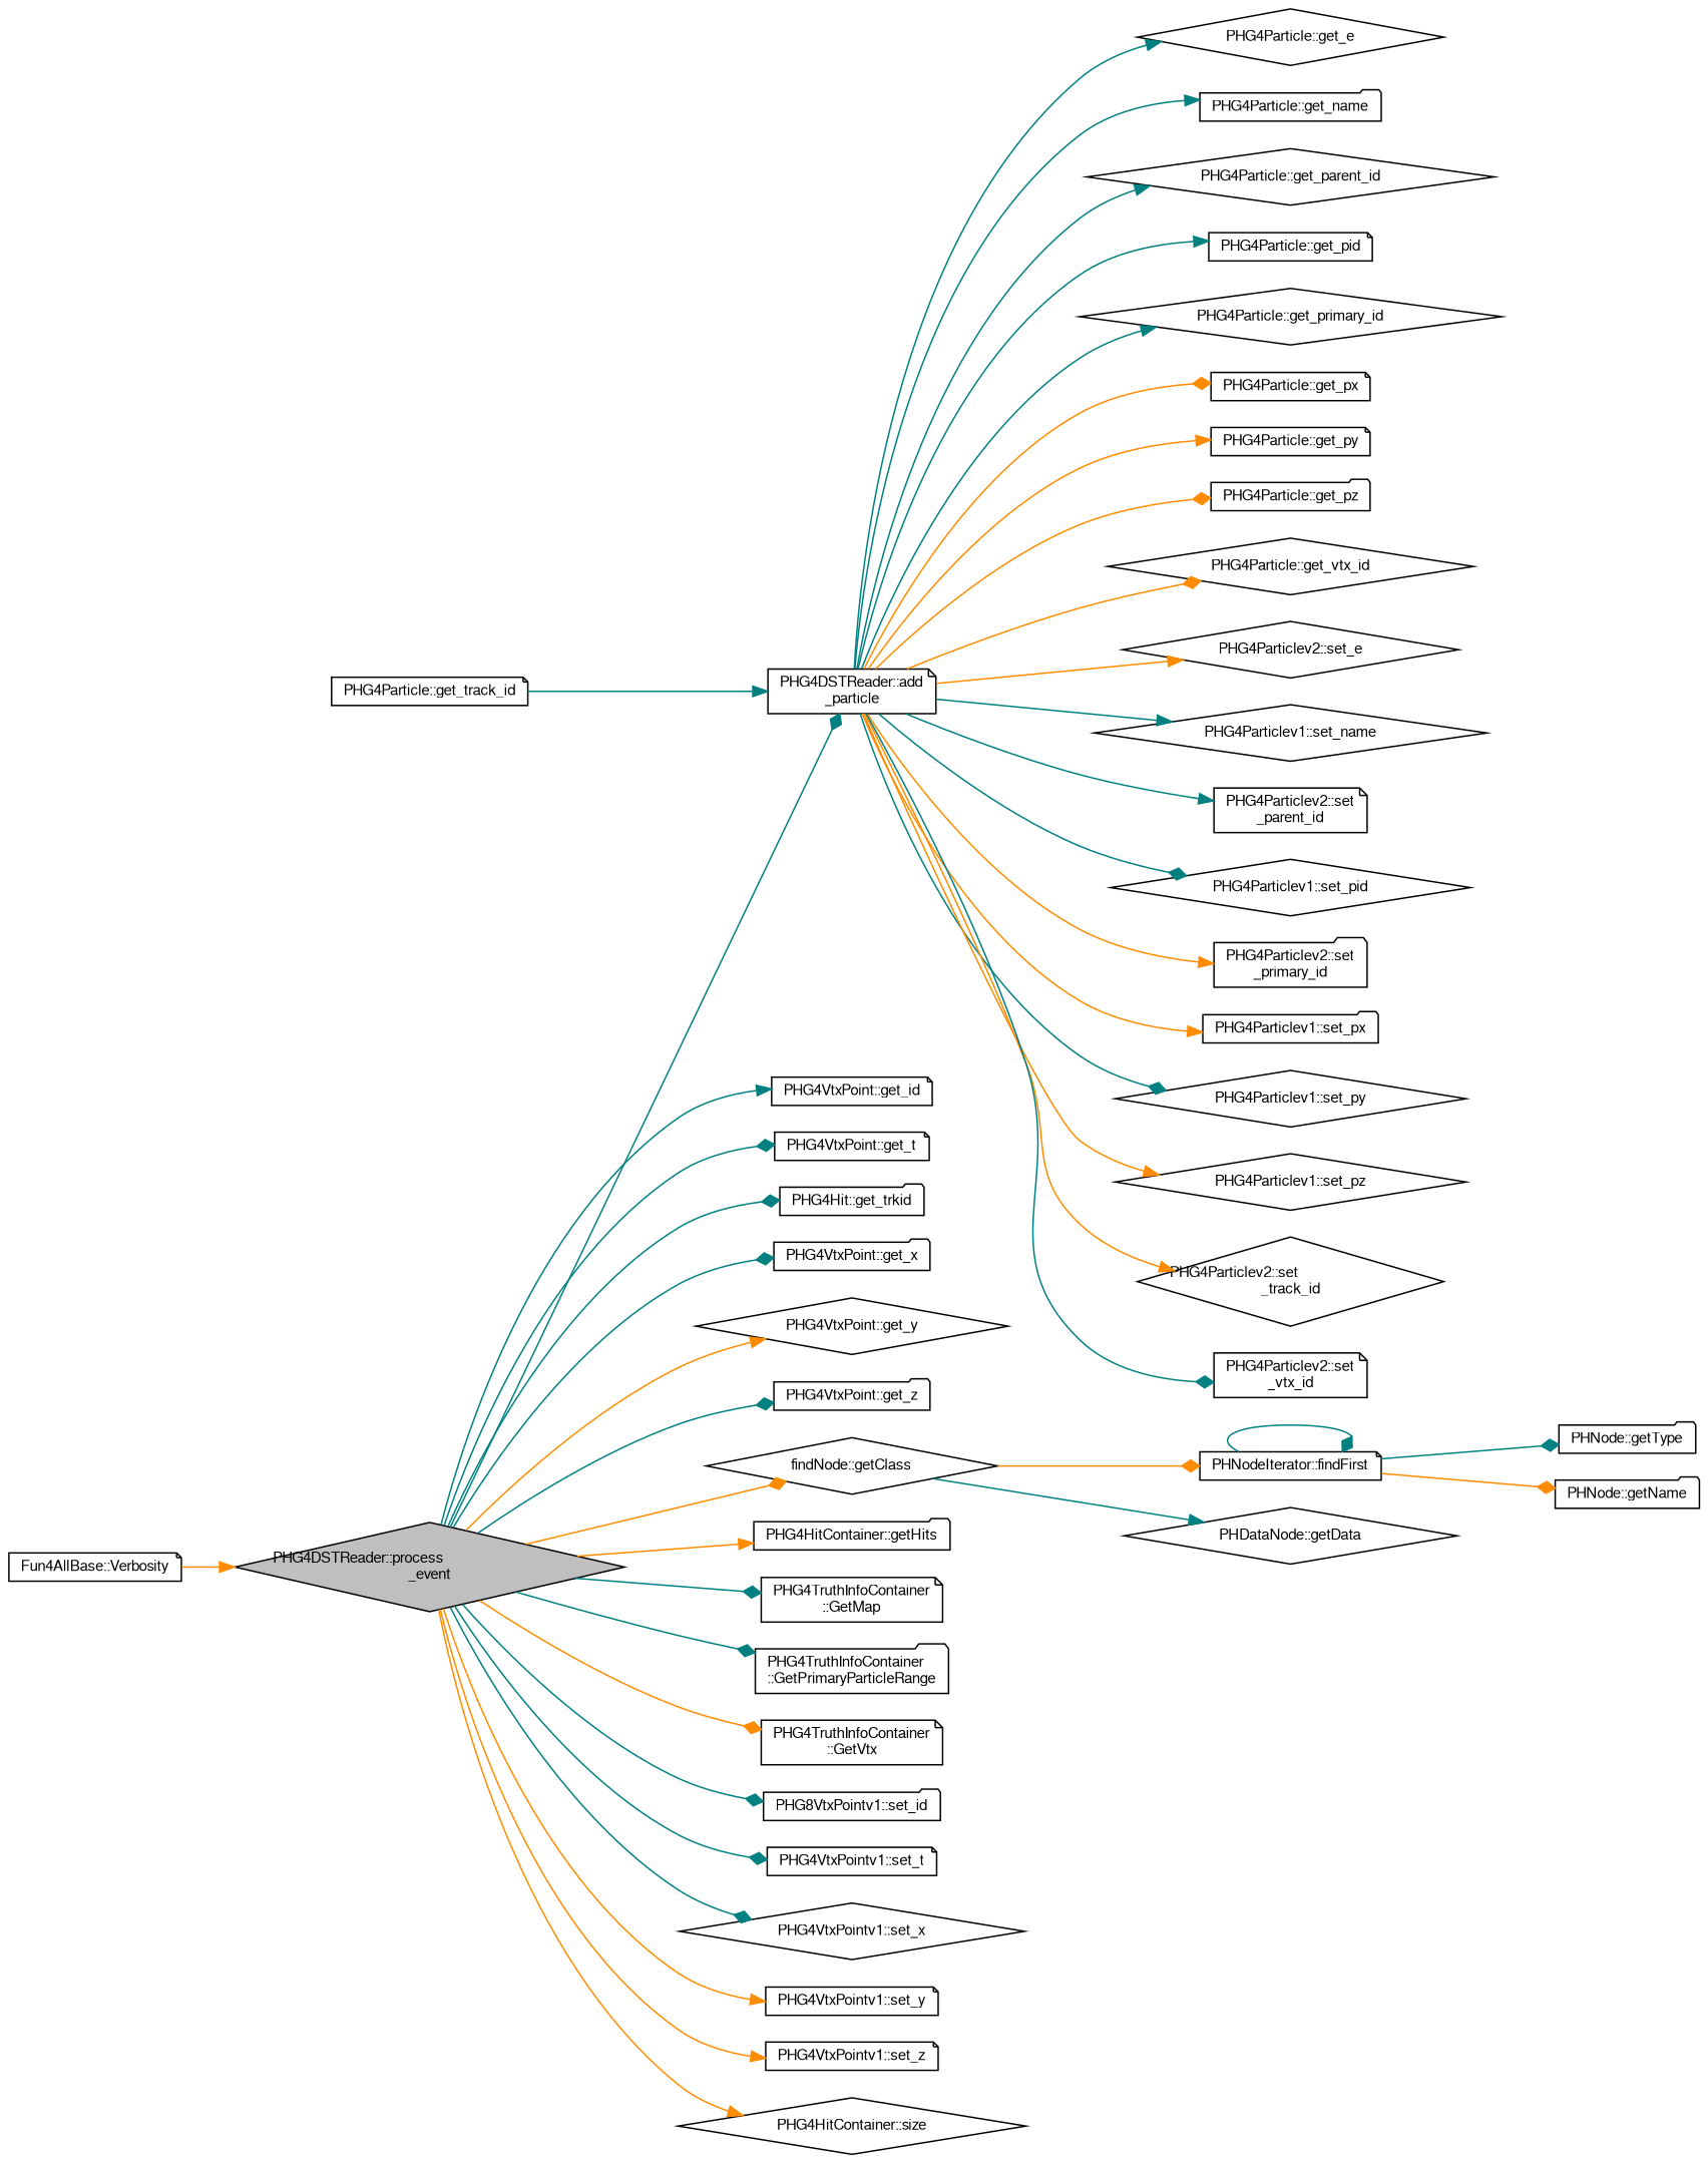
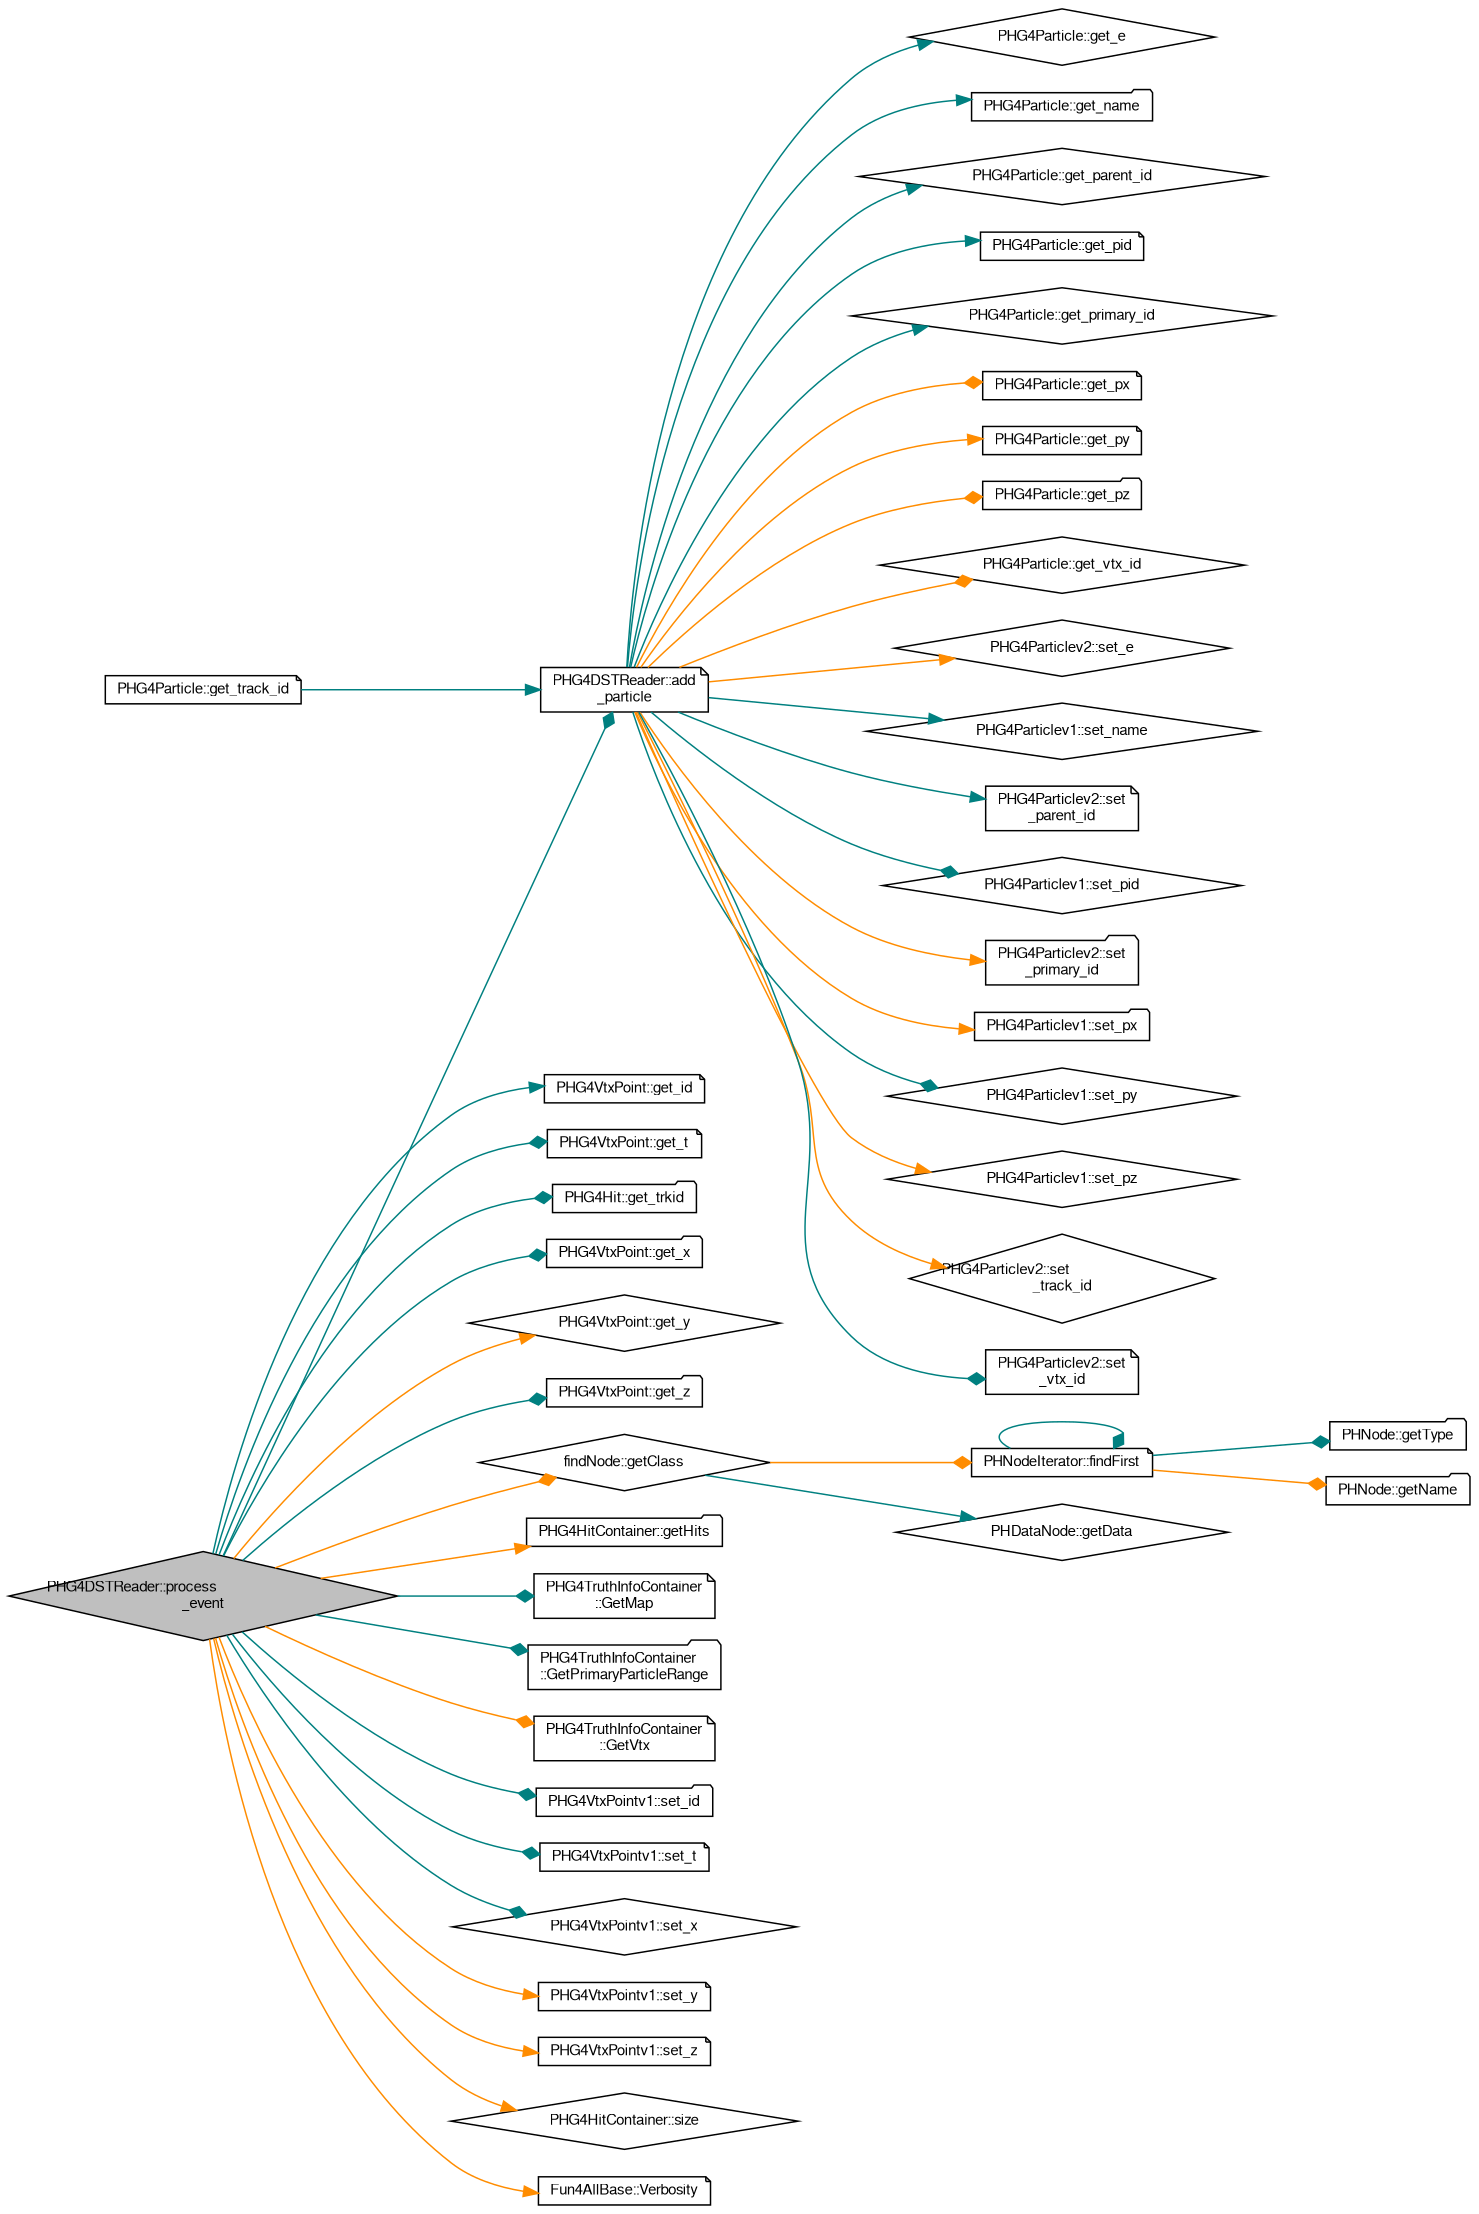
  digraph {
    rankdir=LR
    node [color=black fontname=FreeSans fontsize=10 shape=diamond]
    edge [arrowhead=diamond color=teal fontname=FreeSans fontsize=10 labelfontname=FreeSans labelfontsize=10 style=solid]
    n1 [fillcolor=grey75 fontcolor=black height=0.2 label="PHG4DSTReader::process\l_event" style=filled width=0.4]
    n2 [height=0.2 label="PHG4DSTReader::add\l_particle" shape=note width=0.4]
    n3 [height=0.2 label="PHG4VtxPoint::get_id" shape=note width=0.4]
    n4 [height=0.2 label="PHG4VtxPoint::get_t" shape=note width=0.4]
    n5 [height=0.2 label="PHG4Hit::get_trkid" shape=folder width=0.4]
    n6 [height=0.2 label="PHG4VtxPoint::get_x" shape=folder width=0.4]
    n7 [height=0.2 label="PHG4VtxPoint::get_y" width=0.4]
    n8 [height=0.2 label="PHG4VtxPoint::get_z" shape=folder width=0.4]
    n9 [height=0.2 label="findNode::getClass" width=0.4]
    n10 [height=0.2 label="PHG4HitContainer::getHits" shape=folder width=0.4]
    n11 [height=0.2 label="PHG4TruthInfoContainer\l::GetMap" shape=note width=0.4]
    n12 [height=0.2 label="PHG4TruthInfoContainer\l::GetPrimaryParticleRange" shape=folder width=0.4]
    n13 [height=0.2 label="PHG4TruthInfoContainer\l::GetVtx" shape=note width=0.4]
-   n14 [height=0.2 label="PHG8VtxPointv1::set_id" shape=folder width=0.4]
+   n14 [height=0.2 label="PHG4VtxPointv1::set_id" shape=folder width=0.4]
    n15 [height=0.2 label="PHG4VtxPointv1::set_t" shape=note width=0.4]
    n16 [height=0.2 label="PHG4VtxPointv1::set_x" width=0.4]
    n17 [height=0.2 label="PHG4VtxPointv1::set_y" shape=note width=0.4]
    n18 [height=0.2 label="PHG4VtxPointv1::set_z" shape=note width=0.4]
    n19 [height=0.2 label="PHG4HitContainer::size" width=0.4]
    n20 [height=0.2 label="Fun4AllBase::Verbosity" shape=note width=0.4]
    n21 [height=0.2 label="PHG4Particle::get_e" width=0.4]
    n22 [height=0.2 label="PHG4Particle::get_name" shape=folder width=0.4]
    n23 [height=0.2 label="PHG4Particle::get_parent_id" width=0.4]
    n24 [height=0.2 label="PHG4Particle::get_pid" shape=note width=0.4]
    n25 [height=0.2 label="PHG4Particle::get_primary_id" width=0.4]
    n26 [height=0.2 label="PHG4Particle::get_px" shape=note width=0.4]
    n27 [height=0.2 label="PHG4Particle::get_py" shape=note width=0.4]
    n28 [height=0.2 label="PHG4Particle::get_pz" shape=folder width=0.4]
    n29 [height=0.2 label="PHG4Particle::get_vtx_id" width=0.4]
    n30 [height=0.2 label="PHG4Particlev2::set_e" width=0.4]
    n31 [height=0.2 label="PHG4Particlev1::set_name" width=0.4]
    n32 [height=0.2 label="PHG4Particlev2::set\l_parent_id" shape=note width=0.4]
    n33 [height=0.2 label="PHG4Particlev1::set_pid" width=0.4]
    n34 [height=0.2 label="PHG4Particlev2::set\l_primary_id" shape=folder width=0.4]
    n35 [height=0.2 label="PHG4Particlev1::set_px" shape=folder width=0.4]
    n36 [height=0.2 label="PHG4Particlev1::set_py" width=0.4]
    n37 [height=0.2 label="PHG4Particlev1::set_pz" width=0.4]
    n38 [height=0.2 label="PHG4Particlev2::set\l_track_id" width=0.4]
    n39 [height=0.2 label="PHG4Particlev2::set\l_vtx_id" shape=note width=0.4]
    n40 [height=0.2 label="PHNodeIterator::findFirst" shape=note width=0.4]
    n41 [height=0.2 label="PHDataNode::getData" width=0.4]
    n42 [height=0.2 label="PHG4Particle::get_track_id" shape=note width=0.4]
    n43 [height=0.2 label="PHNode::getType" shape=folder width=0.4]
    n44 [height=0.2 label="PHNode::getName" shape=folder width=0.4]
    n1 -> n2
    n1 -> n3 [arrowhead=normal]
    n1 -> n4
    n1 -> n5
    n1 -> n6
    n1 -> n7 [arrowhead=normal color=darkorange]
    n1 -> n8
    n1 -> n9 [color=darkorange]
    n1 -> n10 [arrowhead=normal color=darkorange]
    n1 -> n11
    n1 -> n12
    n1 -> n13 [color=darkorange]
    n1 -> n14
    n1 -> n15
    n1 -> n16
    n1 -> n17 [arrowhead=normal color=darkorange]
    n1 -> n18 [arrowhead=normal color=darkorange]
    n1 -> n19 [arrowhead=normal color=darkorange]
-   n20 -> n1 [arrowhead=normal color=darkorange]
+   n1 -> n20 [arrowhead=normal color=darkorange]
    n2 -> n21 [arrowhead=normal]
    n2 -> n22 [arrowhead=normal]
    n2 -> n23 [arrowhead=normal]
    n2 -> n24 [arrowhead=normal]
    n2 -> n25 [arrowhead=normal]
    n2 -> n26 [color=darkorange]
    n2 -> n27 [arrowhead=normal color=darkorange]
    n2 -> n28 [color=darkorange]
    n2 -> n29 [color=darkorange]
    n2 -> n30 [arrowhead=normal color=darkorange]
    n2 -> n31 [arrowhead=normal]
    n2 -> n32 [arrowhead=normal]
    n2 -> n33
    n2 -> n34 [arrowhead=normal color=darkorange]
    n2 -> n35 [arrowhead=normal color=darkorange]
    n2 -> n36
    n2 -> n37 [arrowhead=normal color=darkorange]
    n2 -> n38 [arrowhead=normal color=darkorange]
    n2 -> n39
    n9 -> n40 [color=darkorange]
    n9 -> n41 [arrowhead=normal]
    n40 -> n40
    n40 -> n43
    n40 -> n44 [color=darkorange]
    n42 -> n2 [arrowhead=normal]
  }
